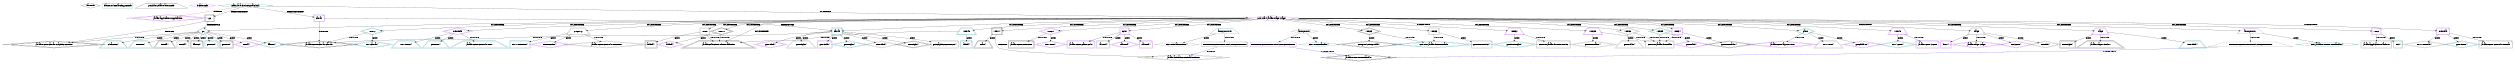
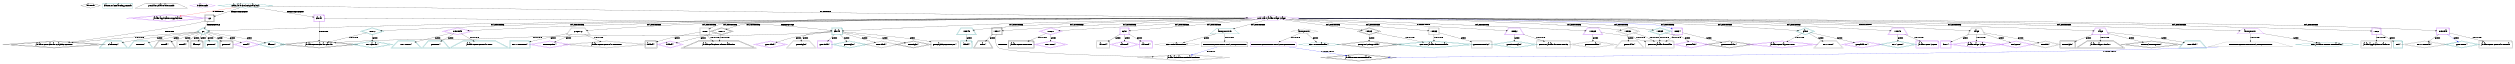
  digraph {
    node [color=purple shape=diamond isFrameworkType=true vertexType=INSIDE_CALL peripheries=2]
    baseInfo [category=extension_graph color=black graphId=4444 isAnonymous=false possibleRelation=true isFrameworkType="" vertexType="" peripheries=""]
    frameworkRelatedTypesInfo [0="javafx.application.Application" color=teal shape=note isFrameworkType="" vertexType="" peripheries=""]
    possibleCollaborationsInfo [0="4444~OVERRIDING_METHOD_DECLARATION-INSTANTIATION-~javafx.application.Application ~javafx.animation.AnimationTimer ~false~true" 1="4444~OVERRIDING_METHOD_DECLARATION-INSTANTIATION-~javafx.application.Application ~javafx.event.EventHandler ~false~true" color=black shape=trapezium isFrameworkType="" vertexType="" peripheries=""]
    locationInfo [contextSignature=DigitalClock filePath="/t-kensuke-Java8/Java8-master/src/main/java/clock/DigitalClock.java" graphId=4444 projectName="t-kensuke-Java8" isFrameworkType="" vertexType="" peripheries=""]
    n5 [color=teal isFrameworkType=false label="main.java.clock.DigitalClock" vertexType=ROOT_CLIENT_CLASS_DECLARATION peripheries=""]
    n6 [label="javafx.application.Application" vertexType=FRAMEWORK_CLASS_TYPE]
    n7 [label=canvas shape=note vertexType=FIELD_DECLARATION]
    n8 [color=black label=gc shape=note vertexType=FIELD_DECLARATION]
    n9 [isFrameworkType=false label="void start(javafx.stage.Stage)" vertexType=OVERRIDING_METHOD_DECLARATION peripheries=""]
    n10 [color=black label="javafx.scene.canvas.Canvas" vertexType=FRAMEWORK_CLASS_TYPE]
    n11 [color=teal label=canvas shape=note vertexType=VARIABLE_EXPRESION]
    n12 [color=black label="javafx.scene.canvas.GraphicsContext" vertexType=FRAMEWORK_CLASS_TYPE]
    n13 [color=teal label=gc vertexType=VARIABLE_EXPRESION]
    n14 [color=gray40 label=stage shape=trapezium vertexType=PARAMETER_DECLARATION]
    n15 [label=stage shape=trapezium vertexType=VARIABLE_EXPRESION]
    n16 [isFrameworkType=false label=anonymous1 shape=trapezium vertexType=VARIABLE_EXPRESION peripheries=""]
    n17 [label=VAR2 shape=note vertexType=VARIABLE_EXPRESION]
    n18 [label=menuBar shape=note vertexType=VARIABLE_EXPRESION]
    n19 [label=menuFile vertexType=VARIABLE_EXPRESION]
    n20 [color=gray40 label=property shape=trapezium vertexType=VARIABLE_EXPRESION]
    n21 [color=gray40 label=VAR8 shape=note vertexType=VARIABLE_EXPRESION]
    n22 [color=black label=VAR10 vertexType=VARIABLE_EXPRESION]
    n23 [color=teal label=VAR12 vertexType=VARIABLE_EXPRESION]
    n24 [color=black label=VAR14 shape=note vertexType=VARIABLE_EXPRESION]
    n25 [color=teal isFrameworkType=false label=anonymous15 shape=trapezium vertexType=VARIABLE_EXPRESION peripheries=""]
    n26 [label=VAR20 vertexType=VARIABLE_EXPRESION]
    n27 [label=Color shape=note vertexType=VARIABLE_EXPRESION]
    n28 [color=black label=VAR23 vertexType=VARIABLE_EXPRESION]
    n29 [label=VAR29 shape=trapezium vertexType=VARIABLE_EXPRESION]
    n30 [color=gray40 label=VAR30 vertexType=VARIABLE_EXPRESION]
    n31 [label=VAR32 shape=trapezium vertexType=VARIABLE_EXPRESION]
    n32 [color=gray40 label=VAR33 shape=note vertexType=VARIABLE_EXPRESION]
    n33 [label=VAR34 shape=note vertexType=VARIABLE_EXPRESION]
    n34 [color=teal label=VAR35 vertexType=VARIABLE_EXPRESION]
    n35 [color=teal label=pane vertexType=VARIABLE_EXPRESION]
    n36 [color=teal label=VAR45 shape=trapezium vertexType=VARIABLE_EXPRESION]
    n37 [label=VAR48 shape=trapezium vertexType=VARIABLE_EXPRESION]
    n38 [color=gray40 label="getGraphicsContext2D()" shape=note]
    n39 [label="getWidth()"]
    n40 [color=gray40 label="getHeight()" shape=trapezium]
    n41 [label="getWidth()" shape=note]
    n42 [color=teal label="getHeight()"]
    n43 [color=gray40 label="setWidth()"]
    n44 [color=black label="setHeight()"]
    n45 [color=teal label="clearRect()" shape=trapezium]
    n46 [color=teal label="setFont()" shape=trapezium]
    n47 [color=black label="setFill()" shape=trapezium]
    n48 [color=gray40 label="setFill()" shape=note]
    n49 [color=black label="fillRect()" shape=note]
    n50 [color=teal label="getFont()" shape=note]
    n51 [color=black label="getFont()" shape=note]
    n52 [label="setFill()"]
    n53 [color=teal label="fillText()"]
    n54 [label="javafx.stage.Stage" vertexType=FRAMEWORK_CLASS_TYPE]
    n55 [label="setScene()"]
    n56 [color=gray40 label="setTitle()"]
    n57 [label="show()" shape=note]
    n58 [color=black label="javafx.stage.Window" shape=trapezium vertexType=FRAMEWORK_CLASS_TYPE]
+   n59 [color=black label="setOnCloseRequest()"]
    n60 [color=teal label="setWidth()" shape=trapezium]
    n61 [color=black label="setHeight()" shape=note]
    n62 [color=gray40 isFrameworkType=false label=REFERENCE_ANONYMOUS_DECLARATION shape=trapezium vertexType=REFERENCE_ANONYMOUS_DECLARATION peripheries=""]
    n63 [color=teal isFrameworkType=false label="new javafx.event.EventHandler()" vertexType=CONSTRUCTOR_CALL peripheries=""]
    n64 [color=gray40 label="javafx.application.Platform" shape=note vertexType=FRAMEWORK_CLASS_TYPE]
    n65 [color=teal label="exit()" shape=note]
    n66 [color=gray40 label="javafx.scene.control.MenuBar" shape=note vertexType=FRAMEWORK_CLASS_TYPE]
    n67 [color=gray40 label="new MenuBar()" vertexType=CONSTRUCTOR_CALL]
    n68 [color=teal label="getMenus()"]
    n69 [color=teal label="javafx.scene.control.Menu" shape=trapezium vertexType=FRAMEWORK_CLASS_TYPE]
    n70 [color=teal label="new Menu()" shape=trapezium vertexType=CONSTRUCTOR_CALL]
    n71 [color=teal label="getItems()" shape=trapezium]
    n72 [color=gray40 label="javafx.scene.control.MenuItem" vertexType=FRAMEWORK_CLASS_TYPE]
    n73 [color=teal label="new MenuItem()" shape=note vertexType=CONSTRUCTOR_CALL]
    n74 [label="setOnAction()"]
    n75 [color=gray40 isFrameworkType=false label=anonymous7 vertexType=VARIABLE_EXPRESION peripheries=""]
    n76 [isFrameworkType=false label=REFERENCE_ANONYMOUS_DECLARATION shape=note vertexType=REFERENCE_ANONYMOUS_DECLARATION peripheries=""]
    n77 [color=teal isFrameworkType=false label="new EventHandler()" vertexType=CONSTRUCTOR_CALL peripheries=""]
    n78 [color=black label="javafx.collections.ObservableList" shape=trapezium vertexType=FRAMEWORK_INTERFACE_TYPE]
    n79 [color=black label="addAll()" shape=note]
    n80 [label="addAll()"]
    n81 [color=teal label="new Canvas()" vertexType=CONSTRUCTOR_CALL]
    n82 [color=gray40 label="javafx.animation.AnimationTimer" vertexType=FRAMEWORK_CLASS_TYPE]
    n83 [color=black label="start()" shape=trapezium]
    n84 [color=black isFrameworkType=false label=REFERENCE_ANONYMOUS_DECLARATION shape=note vertexType=REFERENCE_ANONYMOUS_DECLARATION peripheries=""]
    n85 [color=gray40 isFrameworkType=false label="new AnimationTimer()" vertexType=CONSTRUCTOR_CALL peripheries=""]
    n86 [color=black label="javafx.scene.text.Font" shape=note vertexType=FRAMEWORK_CLASS_TYPE]
    n87 [label="new Font()" vertexType=CONSTRUCTOR_CALL]
-   n88 [label="javafx.scene.paint.Color" shape=note vertexType=FRAMEWORK_CLASS_TYPE]
    n89 [color=gray40 label="valueOf()" shape=note]
    n90 [label="valueOf()"]
    n91 [label="valueOf()" shape=note]
    n92 [color=teal label="com.sun.javafx.tk.FontLoader" vertexType=FRAMEWORK_CLASS_TYPE]
    n93 [color=black label="computeStringWidth()"]
    n94 [color=gray40 label="com.sun.javafx.tk.Toolkit" shape=note vertexType=FRAMEWORK_CLASS_TYPE]
    n95 [color=gray40 label="getFontLoader()"]
    n96 [color=gray40 label="getToolkit()" shape=trapezium]
    n97 [color=gray40 label="com.sun.javafx.tk.FontMetrics" shape=note vertexType=FRAMEWORK_CLASS_TYPE]
    n98 [color=teal label="getLineHeight()"]
    n99 [color=gray40 label="getFontMetrics()" shape=note]
    n100 [color=black label="getFontLoader()"]
    n101 [label="getToolkit()"]
    n102 [label="javafx.scene.layout.VBox" vertexType=FRAMEWORK_CLASS_TYPE]
    n103 [color=gray40 label="new VBox()" shape=trapezium vertexType=CONSTRUCTOR_CALL]
    n104 [label="getChildren()"]
    n105 [color=teal label="addAll()" shape=note]
    n106 [label="javafx.scene.Scene" shape=note vertexType=FRAMEWORK_CLASS_TYPE]
    n107 [color=teal label="new Scene()" vertexType=CONSTRUCTOR_CALL]
    n108 [color=black label="javafx.event.EventHandler" vertexType=FRAMEWORK_INTERFACE_TYPE]
-   n5 -> n6 [color=red label=EXTEND]
+   n5 -> n6 [color=red label=OVERRIDE]
    n5 -> n7 [label=DECLARE_FIELD]
    n5 -> n8 [label=DECLARE_FIELD]
    n5 -> n9 [label=OVERRIDE]
    n7 -> n10 [label=OF_TYPE]
    n7 -> n11 [label=REFERENCE]
    n8 -> n12 [label=OF_TYPE]
    n8 -> n13 [label=REFERENCE]
    n9 -> n11 [label=INSTANTIATE]
    n9 -> n13 [label=INSTANTIATE]
    n9 -> n14 [label=PARAMETER]
    n9 -> n15 [label=INSTANTIATE]
    n9 -> n16 [label=INSTANTIATE]
    n9 -> n17 [label=INSTANTIATE]
-   n9 -> n18 [label=IMPLEMENT]
+   n9 -> n18 [label=INSTANTIATE]
    n9 -> n19 [label=INSTANTIATE]
    n9 -> n20 [label=INSTANTIATE]
    n9 -> n21 [label=INSTANTIATE]
    n9 -> n22 [label=INSTANTIATE]
    n9 -> n23 [label=INSTANTIATE]
    n9 -> n24 [label=INSTANTIATE]
-   n9 -> n78 [label=INSTANTIATE]
+   n9 -> n25 [label=INSTANTIATE]
    n9 -> n26 [label=INSTANTIATE]
    n9 -> n27 [label=INSTANTIATE]
    n9 -> n28 [label=INSTANTIATE]
    n9 -> n29 [label=INSTANTIATE]
    n9 -> n30 [label=INSTANTIATE]
    n9 -> n31 [label=IMPLEMENT]
    n9 -> n32 [label=INSTANTIATE]
-   n9 -> n33 [label=INSTANTIATE]
+   n9 -> n33 [label=INSTANTIATE color=blue]
    n9 -> n34 [label=INSTANTIATE]
    n9 -> n35 [label=INSTANTIATE]
    n9 -> n36 [label=INSTANTIATE]
    n9 -> n37 [label=INSTANTIATE]
    n11 -> n10 [label=OF_TYPE]
    n11 -> n38 [label=CALL]
    n11 -> n39 [label=CALL]
    n11 -> n40 [label=CALL]
    n11 -> n41 [label=CALL]
    n11 -> n42 [label=CALL]
    n11 -> n43 [label=CALL]
    n11 -> n44 [label=CALL]
    n13 -> n12 [label=OF_TYPE]
    n13 -> n45 [label=CALL]
    n13 -> n46 [label=CALL]
    n13 -> n47 [label=CALL]
    n13 -> n48 [label=CALL]
    n13 -> n49 [label=CALL]
    n13 -> n50 [label=CALL]
    n13 -> n51 [label=CALL]
    n13 -> n52 [label=CALL]
    n13 -> n53 [label=CALL]
    n14 -> n54 [label=OF_TYPE]
    n14 -> n55 [label=CALL]
    n14 -> n56 [label=CALL]
    n14 -> n57 [label=CALL]
    n15 -> n58 [label=OF_TYPE]
+   n15 -> n59 [label=CALL]
    n15 -> n60 [label=CALL]
    n15 -> n61 [label=CALL]
    n16 -> n62 [label=OF_TYPE]
    n16 -> n63 [label=CALL]
    n17 -> n64 [label=OF_TYPE]
    n17 -> n65 [label=CALL]
    n18 -> n66 [label=OF_TYPE]
    n18 -> n67 [label=CALL]
-   n18 -> n68 [label=CALL]
+   n18 -> n68 [label=CALL color=blue]
    n19 -> n69 [label=OF_TYPE]
    n19 -> n70 [label=CALL]
    n19 -> n71 [label=CALL]
    n20 -> n72 [label=OF_TYPE]
    n20 -> n73 [label=CALL]
    n20 -> n74 [label=CALL]
    n21 -> n78 [label=OF_TYPE]
    n21 -> n79 [label=CALL]
    n22 -> n78 [label=OF_TYPE]
    n22 -> n80 [label=CALL]
    n23 -> n10 [label=OF_TYPE]
    n23 -> n81 [label=CALL]
    n24 -> n82 [label=OF_TYPE]
    n24 -> n83 [label=CALL]
    n25 -> n84 [label=OF_TYPE]
    n25 -> n85 [label=CALL]
    n26 -> n86 [label=OF_TYPE]
    n26 -> n87 [label=CALL]
-   n27 -> n88 [label=OF_TYPE]
    n27 -> n89 [label=CALL]
    n27 -> n90 [label=CALL]
    n27 -> n91 [label=CALL]
    n28 -> n92 [label=OF_TYPE]
    n28 -> n93 [label=CALL]
    n29 -> n94 [label=OF_TYPE]
    n29 -> n95 [label=CALL]
    n30 -> n94 [label=OF_TYPE]
    n30 -> n96 [label=CALL]
    n31 -> n97 [label=OF_TYPE]
    n31 -> n98 [label=CALL]
    n32 -> n92 [label=OF_TYPE]
    n32 -> n99 [label=CALL]
    n33 -> n94 [label=OF_TYPE]
    n33 -> n100 [label=CALL]
    n34 -> n94 [label=OF_TYPE]
    n34 -> n101 [label=CALL]
    n35 -> n102 [label=OF_TYPE]
    n35 -> n103 [label=CALL]
    n35 -> n104 [label=CALL]
-   n36 -> n78 [label=OF_TYPE]
    n36 -> n105 [label=CALL]
    n37 -> n106 [label=OF_TYPE]
    n37 -> n107 [label=CALL]
    n62 -> n108 [color=blue label=IMPLEMENT]
    n75 -> n76 [label=OF_TYPE]
    n75 -> n77 [label=CALL]
    n76 -> n108 [color=blue label=IMPLEMENT]
    n84 -> n82 [color=blue label=EXTEND]
  }
